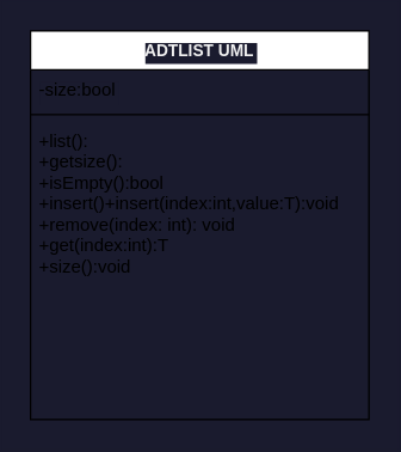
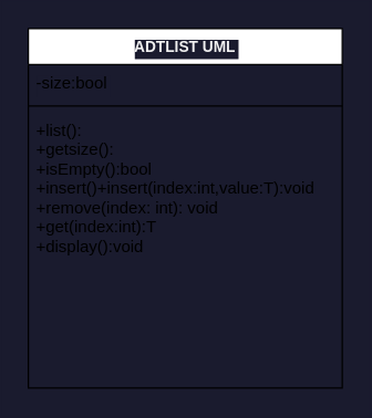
  <mxCell id="0" />
  <mxCell id="1" parent="0" />
  <mxCell id="2" value="ADTLIST UML" style="swimlane;fontStyle=1;align=center;verticalAlign=top;childLayout=stackLayout;horizontal=1;startSize=26;horizontalStack=0;resizeParent=1;resizeParentMax=0;resizeLast=0;collapsible=1;marginBottom=0;fontSize=11;labelBackgroundColor=#1A1B2E;fontColor=#F0F0F0;labelBorderColor=none;" vertex="1" parent="1"><mxGeometry x="20" y="20" width="227" height="260" as="geometry" /></mxCell>
  <mxCell id="3" value="-size:bool" style="text;strokeColor=none;fillColor=none;align=left;verticalAlign=top;spacingLeft=4;spacingRight=4;overflow=hidden;rotatable=0;points=[[0,0.5],[1,0.5]];portConstraint=eastwest;labelBackgroundColor=#1A1B2E;" vertex="1" parent="2"><mxGeometry y="26" width="227" height="26" as="geometry" /></mxCell>
  <mxCell id="4" value="" style="line;strokeWidth=1;fillColor=none;align=left;verticalAlign=middle;spacingTop=-1;spacingLeft=3;spacingRight=3;rotatable=0;labelPosition=right;points=[];portConstraint=eastwest;strokeColor=inherit;" vertex="1" parent="2"><mxGeometry y="52" width="227" height="8" as="geometry" /></mxCell>
- <mxCell id="5" value="+list():&#10;+getsize():&#10;+isEmpty():bool&#10;+insert()+insert(index:int,value:T):void&#10;+remove(index: int): void&#10;+get(index:int):T&#10;+size():void                                    &#10;&#10;&#10; &#10; &#10;" style="text;strokeColor=none;fillColor=none;align=left;verticalAlign=top;spacingLeft=4;spacingRight=4;overflow=hidden;rotatable=0;points=[[0,0.5],[1,0.5]];portConstraint=eastwest;fontSize=12;" vertex="1" parent="2"><mxGeometry y="60" width="227" height="200" as="geometry" /></mxCell>
+ <mxCell id="5" value="+list():&#10;+getsize():&#10;+isEmpty():bool&#10;+insert()+insert(index:int,value:T):void&#10;+remove(index: int): void&#10;+get(index:int):T&#10;+display():void                                    &#10;&#10;&#10; &#10; &#10;" style="text;strokeColor=none;fillColor=none;align=left;verticalAlign=top;spacingLeft=4;spacingRight=4;overflow=hidden;rotatable=0;points=[[0,0.5],[1,0.5]];portConstraint=eastwest;fontSize=12;" vertex="1" parent="2"><mxGeometry y="60" width="227" height="200" as="geometry" /></mxCell>
